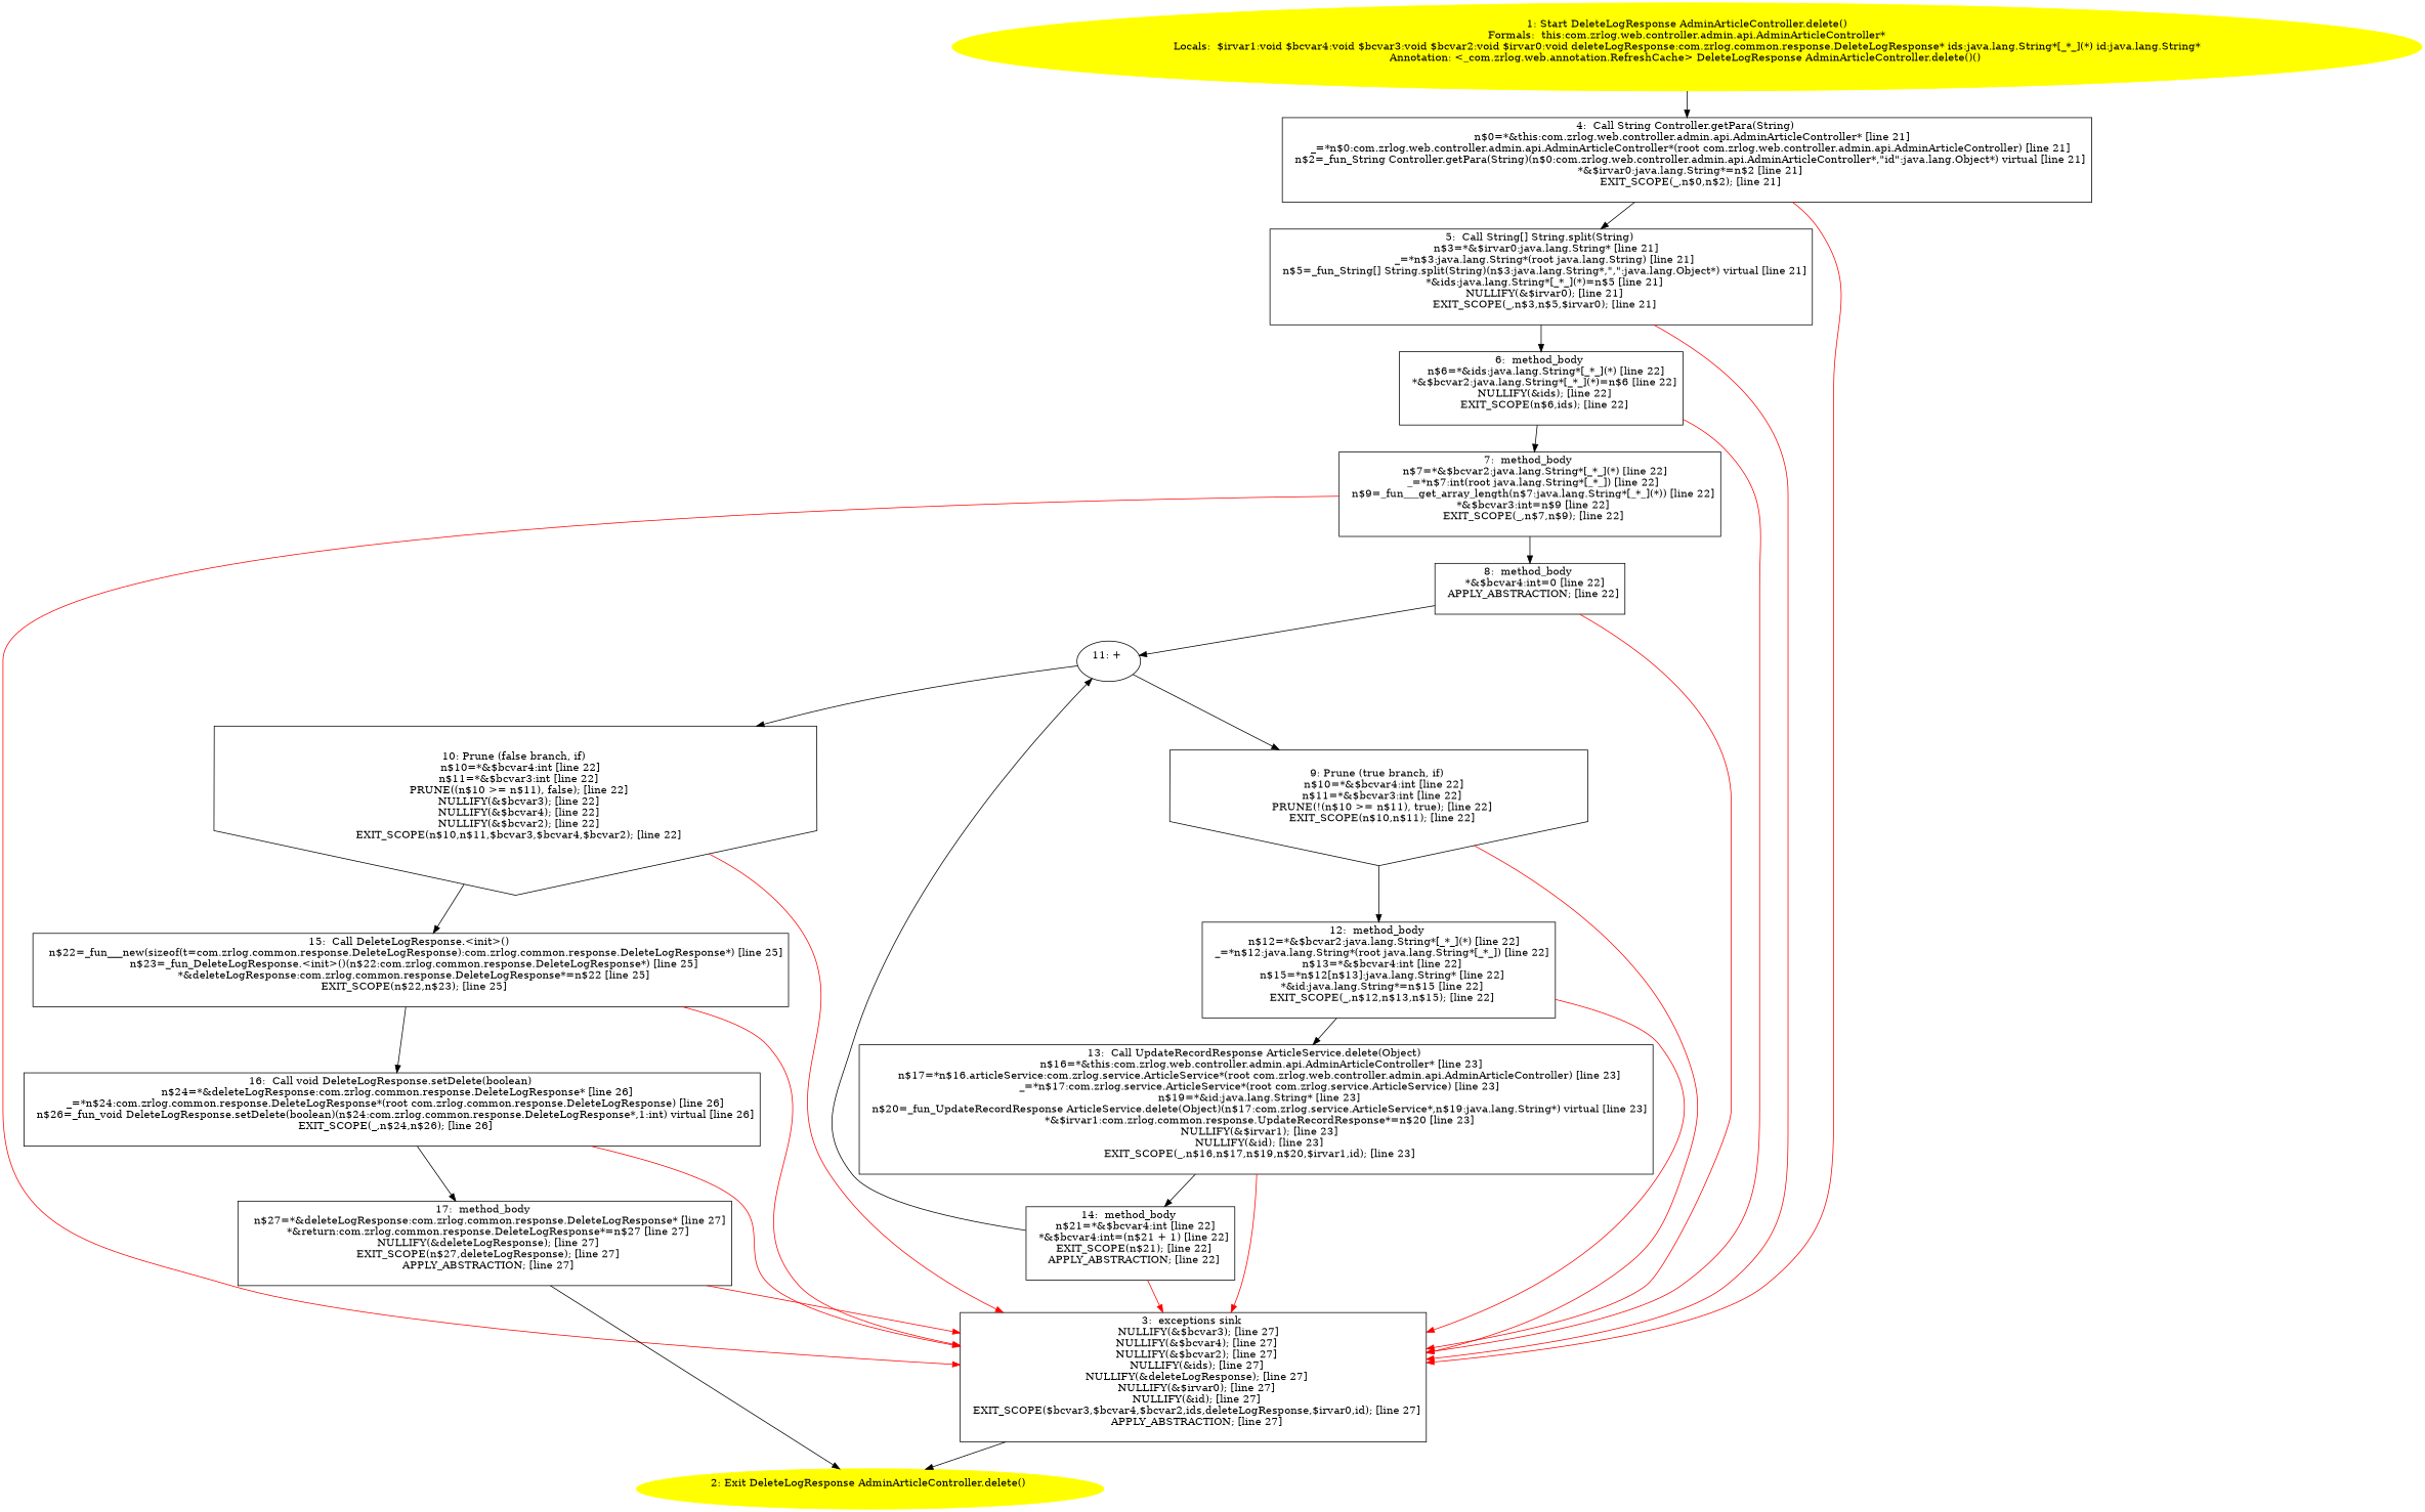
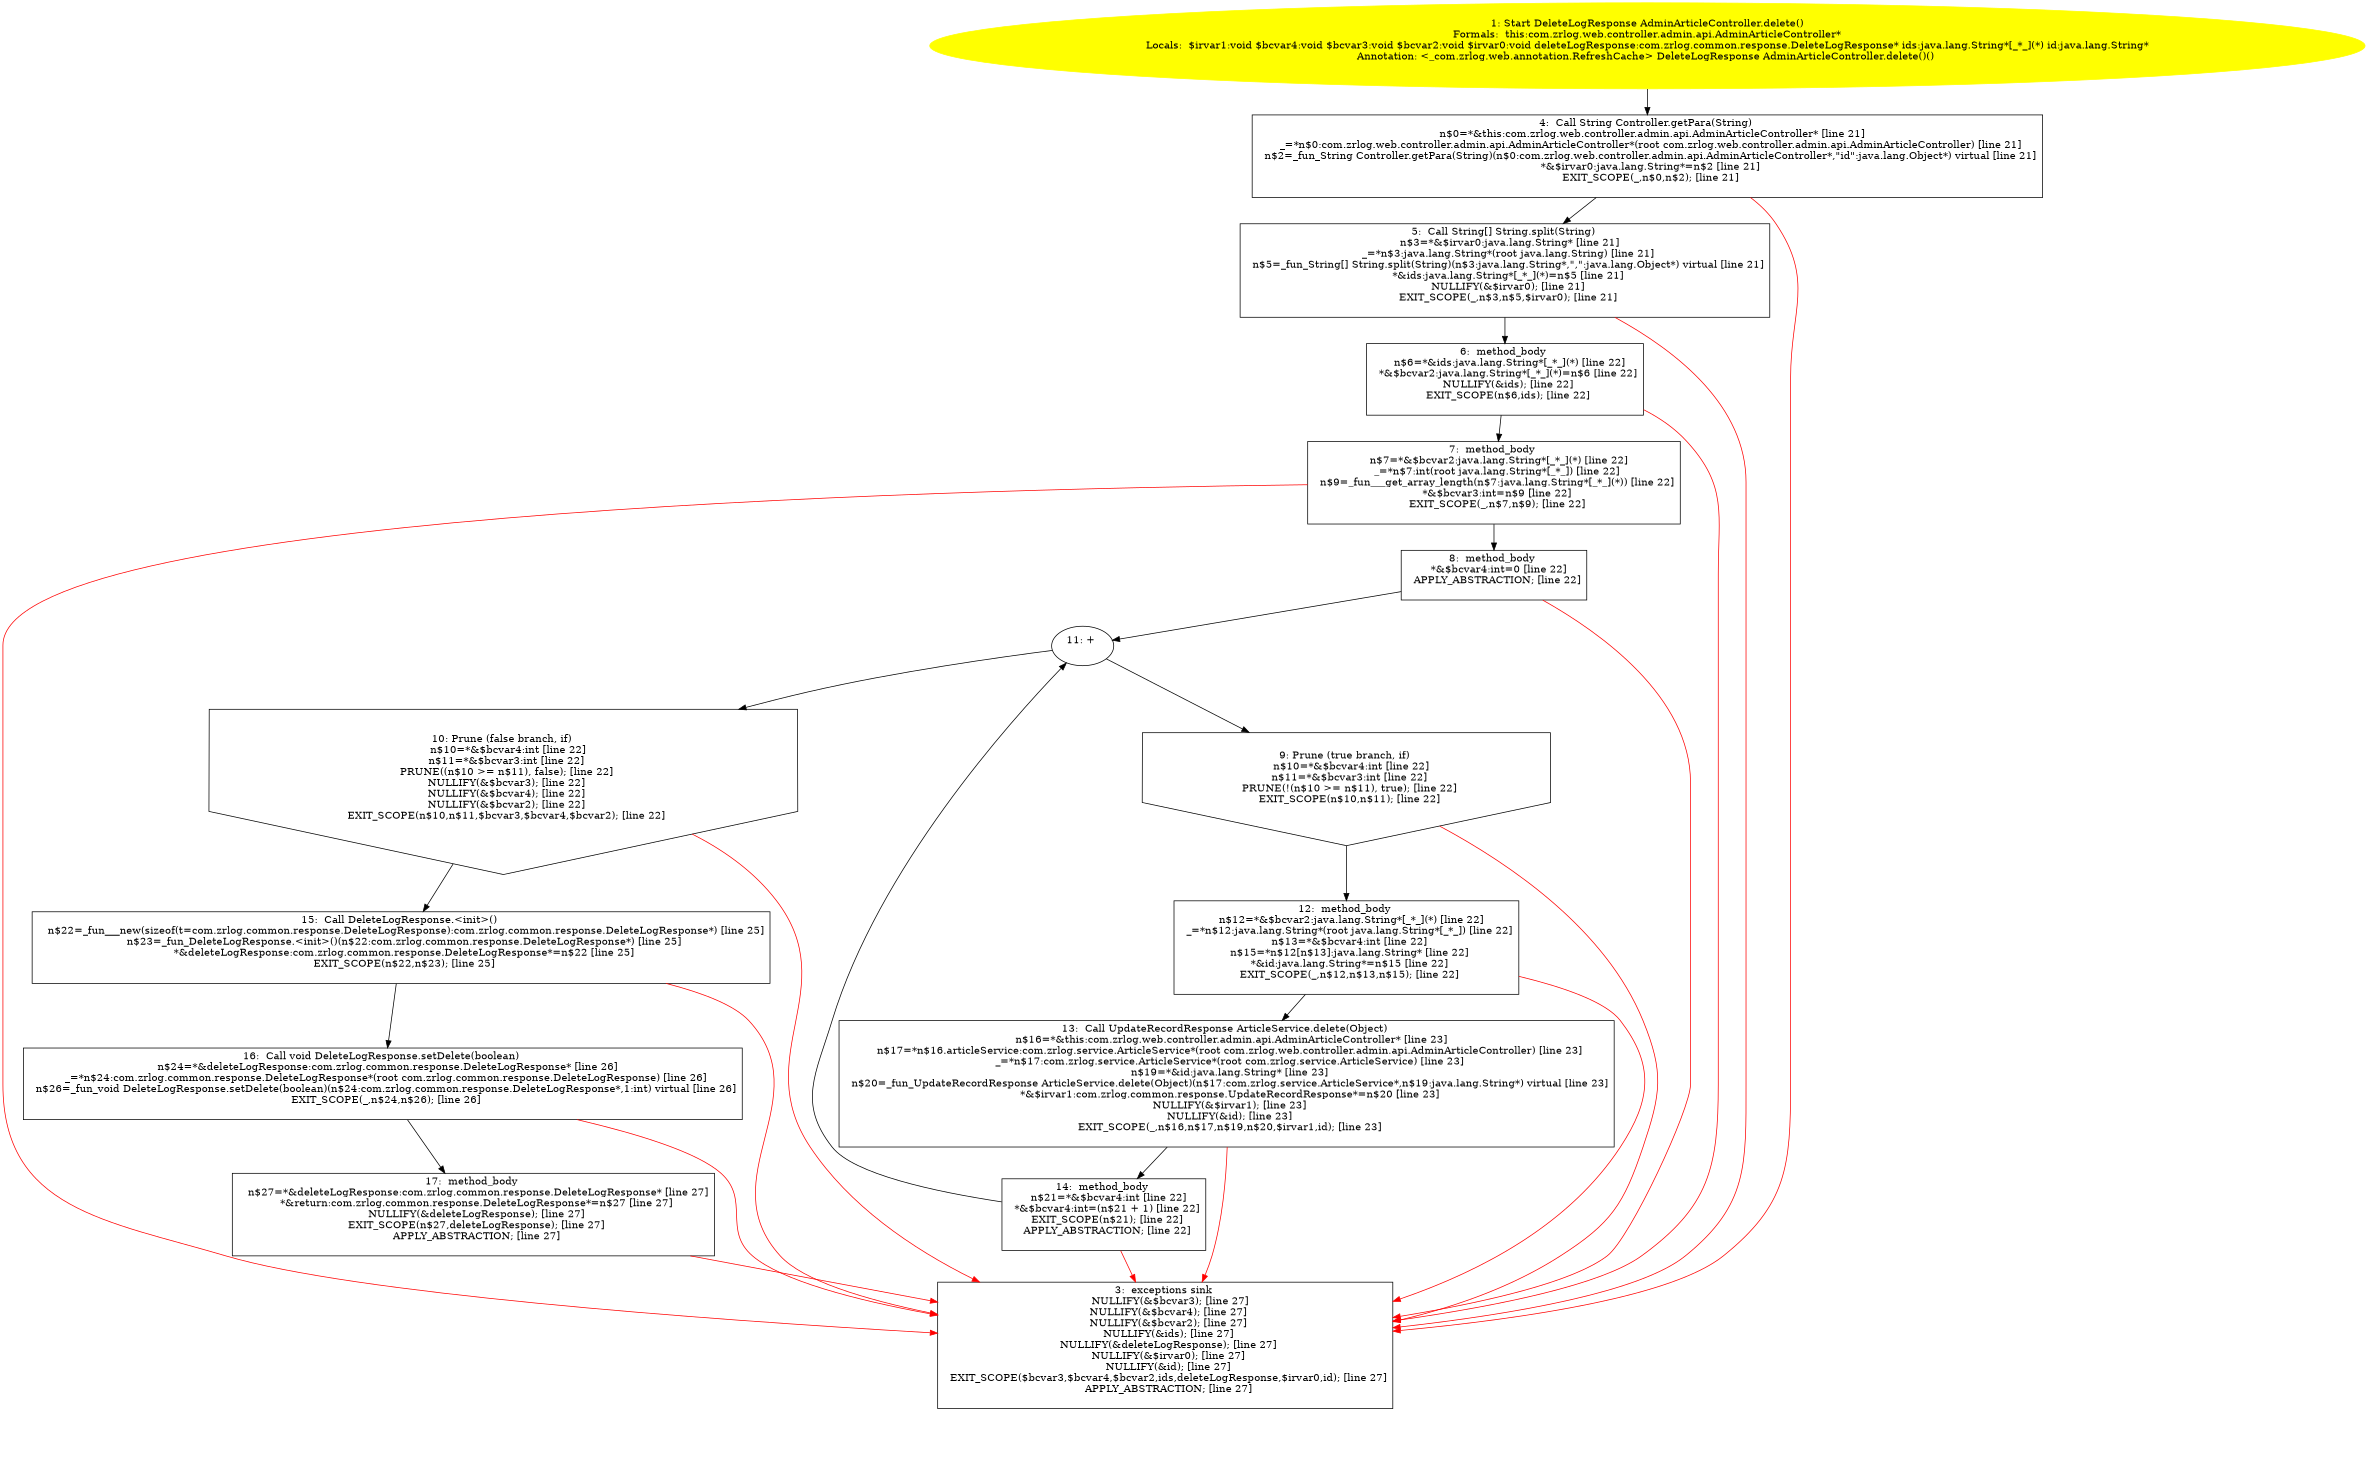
  digraph {
    node [shape=box]
    n1 [color=yellow label="1: Start DeleteLogResponse AdminArticleController.delete()\nFormals:  this:com.zrlog.web.controller.admin.api.AdminArticleController*\nLocals:  $irvar1:void $bcvar4:void $bcvar3:void $bcvar2:void $irvar0:void deleteLogResponse:com.zrlog.common.response.DeleteLogResponse* ids:java.lang.String*[_*_](*) id:java.lang.String*\nAnnotation: <_com.zrlog.web.annotation.RefreshCache> DeleteLogResponse AdminArticleController.delete()() \n  " style=filled shape=""]
    n2 [label="4:  Call String Controller.getPara(String) \n   n$0=*&this:com.zrlog.web.controller.admin.api.AdminArticleController* [line 21]\n  _=*n$0:com.zrlog.web.controller.admin.api.AdminArticleController*(root com.zrlog.web.controller.admin.api.AdminArticleController) [line 21]\n  n$2=_fun_String Controller.getPara(String)(n$0:com.zrlog.web.controller.admin.api.AdminArticleController*,\"id\":java.lang.Object*) virtual [line 21]\n  *&$irvar0:java.lang.String*=n$2 [line 21]\n  EXIT_SCOPE(_,n$0,n$2); [line 21]\n "]
    n3 [label="3:  exceptions sink \n   NULLIFY(&$bcvar3); [line 27]\n  NULLIFY(&$bcvar4); [line 27]\n  NULLIFY(&$bcvar2); [line 27]\n  NULLIFY(&ids); [line 27]\n  NULLIFY(&deleteLogResponse); [line 27]\n  NULLIFY(&$irvar0); [line 27]\n  NULLIFY(&id); [line 27]\n  EXIT_SCOPE($bcvar3,$bcvar4,$bcvar2,ids,deleteLogResponse,$irvar0,id); [line 27]\n  APPLY_ABSTRACTION; [line 27]\n "]
    n4 [label="5:  Call String[] String.split(String) \n   n$3=*&$irvar0:java.lang.String* [line 21]\n  _=*n$3:java.lang.String*(root java.lang.String) [line 21]\n  n$5=_fun_String[] String.split(String)(n$3:java.lang.String*,\",\":java.lang.Object*) virtual [line 21]\n  *&ids:java.lang.String*[_*_](*)=n$5 [line 21]\n  NULLIFY(&$irvar0); [line 21]\n  EXIT_SCOPE(_,n$3,n$5,$irvar0); [line 21]\n "]
-   n5 [color=yellow label="2: Exit DeleteLogResponse AdminArticleController.delete() \n  " style=filled shape=""]
    n6 [label="6:  method_body \n   n$6=*&ids:java.lang.String*[_*_](*) [line 22]\n  *&$bcvar2:java.lang.String*[_*_](*)=n$6 [line 22]\n  NULLIFY(&ids); [line 22]\n  EXIT_SCOPE(n$6,ids); [line 22]\n "]
    n7 [label="7:  method_body \n   n$7=*&$bcvar2:java.lang.String*[_*_](*) [line 22]\n  _=*n$7:int(root java.lang.String*[_*_]) [line 22]\n  n$9=_fun___get_array_length(n$7:java.lang.String*[_*_](*)) [line 22]\n  *&$bcvar3:int=n$9 [line 22]\n  EXIT_SCOPE(_,n$7,n$9); [line 22]\n "]
    n8 [label="8:  method_body \n   *&$bcvar4:int=0 [line 22]\n  APPLY_ABSTRACTION; [line 22]\n "]
    n9 [label="11: + \n  " shape=""]
    n10 [label="9: Prune (true branch, if) \n   n$10=*&$bcvar4:int [line 22]\n  n$11=*&$bcvar3:int [line 22]\n  PRUNE(!(n$10 >= n$11), true); [line 22]\n  EXIT_SCOPE(n$10,n$11); [line 22]\n " shape=invhouse]
    n11 [label="10: Prune (false branch, if) \n   n$10=*&$bcvar4:int [line 22]\n  n$11=*&$bcvar3:int [line 22]\n  PRUNE((n$10 >= n$11), false); [line 22]\n  NULLIFY(&$bcvar3); [line 22]\n  NULLIFY(&$bcvar4); [line 22]\n  NULLIFY(&$bcvar2); [line 22]\n  EXIT_SCOPE(n$10,n$11,$bcvar3,$bcvar4,$bcvar2); [line 22]\n " shape=invhouse]
    n12 [label="12:  method_body \n   n$12=*&$bcvar2:java.lang.String*[_*_](*) [line 22]\n  _=*n$12:java.lang.String*(root java.lang.String*[_*_]) [line 22]\n  n$13=*&$bcvar4:int [line 22]\n  n$15=*n$12[n$13]:java.lang.String* [line 22]\n  *&id:java.lang.String*=n$15 [line 22]\n  EXIT_SCOPE(_,n$12,n$13,n$15); [line 22]\n "]
    n13 [label="13:  Call UpdateRecordResponse ArticleService.delete(Object) \n   n$16=*&this:com.zrlog.web.controller.admin.api.AdminArticleController* [line 23]\n  n$17=*n$16.articleService:com.zrlog.service.ArticleService*(root com.zrlog.web.controller.admin.api.AdminArticleController) [line 23]\n  _=*n$17:com.zrlog.service.ArticleService*(root com.zrlog.service.ArticleService) [line 23]\n  n$19=*&id:java.lang.String* [line 23]\n  n$20=_fun_UpdateRecordResponse ArticleService.delete(Object)(n$17:com.zrlog.service.ArticleService*,n$19:java.lang.String*) virtual [line 23]\n  *&$irvar1:com.zrlog.common.response.UpdateRecordResponse*=n$20 [line 23]\n  NULLIFY(&$irvar1); [line 23]\n  NULLIFY(&id); [line 23]\n  EXIT_SCOPE(_,n$16,n$17,n$19,n$20,$irvar1,id); [line 23]\n "]
    n14 [label="15:  Call DeleteLogResponse.<init>() \n   n$22=_fun___new(sizeof(t=com.zrlog.common.response.DeleteLogResponse):com.zrlog.common.response.DeleteLogResponse*) [line 25]\n  n$23=_fun_DeleteLogResponse.<init>()(n$22:com.zrlog.common.response.DeleteLogResponse*) [line 25]\n  *&deleteLogResponse:com.zrlog.common.response.DeleteLogResponse*=n$22 [line 25]\n  EXIT_SCOPE(n$22,n$23); [line 25]\n "]
    n15 [label="16:  Call void DeleteLogResponse.setDelete(boolean) \n   n$24=*&deleteLogResponse:com.zrlog.common.response.DeleteLogResponse* [line 26]\n  _=*n$24:com.zrlog.common.response.DeleteLogResponse*(root com.zrlog.common.response.DeleteLogResponse) [line 26]\n  n$26=_fun_void DeleteLogResponse.setDelete(boolean)(n$24:com.zrlog.common.response.DeleteLogResponse*,1:int) virtual [line 26]\n  EXIT_SCOPE(_,n$24,n$26); [line 26]\n "]
    n16 [label="14:  method_body \n   n$21=*&$bcvar4:int [line 22]\n  *&$bcvar4:int=(n$21 + 1) [line 22]\n  EXIT_SCOPE(n$21); [line 22]\n  APPLY_ABSTRACTION; [line 22]\n "]
    n17 [label="17:  method_body \n   n$27=*&deleteLogResponse:com.zrlog.common.response.DeleteLogResponse* [line 27]\n  *&return:com.zrlog.common.response.DeleteLogResponse*=n$27 [line 27]\n  NULLIFY(&deleteLogResponse); [line 27]\n  EXIT_SCOPE(n$27,deleteLogResponse); [line 27]\n  APPLY_ABSTRACTION; [line 27]\n "]
    n1 -> n2
    n2 -> n3 [color=red]
    n2 -> n4
-   n3 -> n5
    n4 -> n3 [color=red]
    n4 -> n6
    n6 -> n3 [color=red]
    n6 -> n7
    n7 -> n3 [color=red]
    n7 -> n8
    n8 -> n3 [color=red]
    n8 -> n9
    n9 -> n10
    n9 -> n11
    n10 -> n3 [color=red]
    n10 -> n12
    n11 -> n3 [color=red]
    n11 -> n14
    n12 -> n3 [color=red]
    n12 -> n13
    n13 -> n3 [color=red]
    n13 -> n16
    n14 -> n3 [color=red]
    n14 -> n15
    n15 -> n3 [color=red]
    n15 -> n17
    n16 -> n3 [color=red]
    n16 -> n9
    n17 -> n3 [color=red]
-   n17 -> n5
  }
